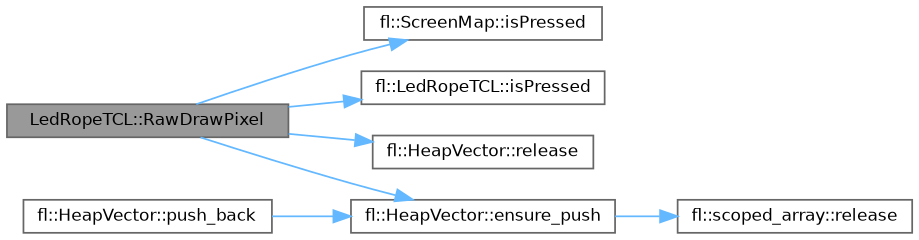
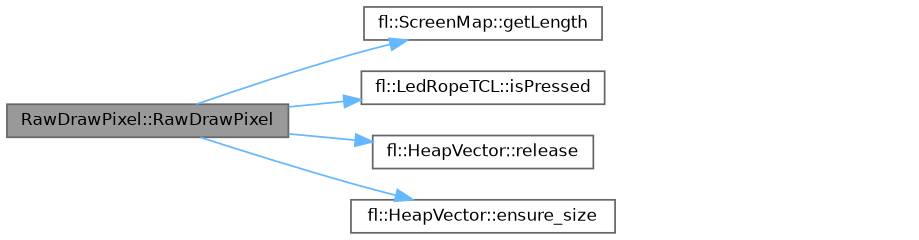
  digraph {
    rankdir=LR
    node [color=grey40 fillcolor=white fontname=Helvetica fontsize=10 shape=box style=filled]
    edge [color=steelblue1 fontname=Helvetica fontsize=10 labelfontname=Helvetica labelfontsize=10 style=solid]
-   n1 [color=gray40 fillcolor=grey60 fontcolor=black height=0.2 label="LedRopeTCL::RawDrawPixel" width=0.4]
-   n2 [height=0.2 label="fl::ScreenMap::isPressed" width=0.4]
+   n1 [color=gray40 fillcolor=grey60 fontcolor=black height=0.2 label="RawDrawPixel::RawDrawPixel" width=0.4]
+   n2 [height=0.2 label="fl::ScreenMap::getLength" width=0.4]
    n3 [height=0.2 label="fl::LedRopeTCL::isPressed" width=0.4]
    n4 [height=0.2 label="fl::HeapVector::release" width=0.4]
-   n5 [height=0.2 label="fl::HeapVector::ensure_push" width=0.4]
-   n6 [height=0.2 label="fl::HeapVector::push_back" width=0.4]
-   n7 [height=0.2 label="fl::scoped_array::release" width=0.4]
+   n5 [height=0.2 label="fl::HeapVector::ensure_size" width=0.4]
    n1 -> n2
    n1 -> n3
    n1 -> n4
    n1 -> n5
-   n5 -> n7
-   n6 -> n5
  }
